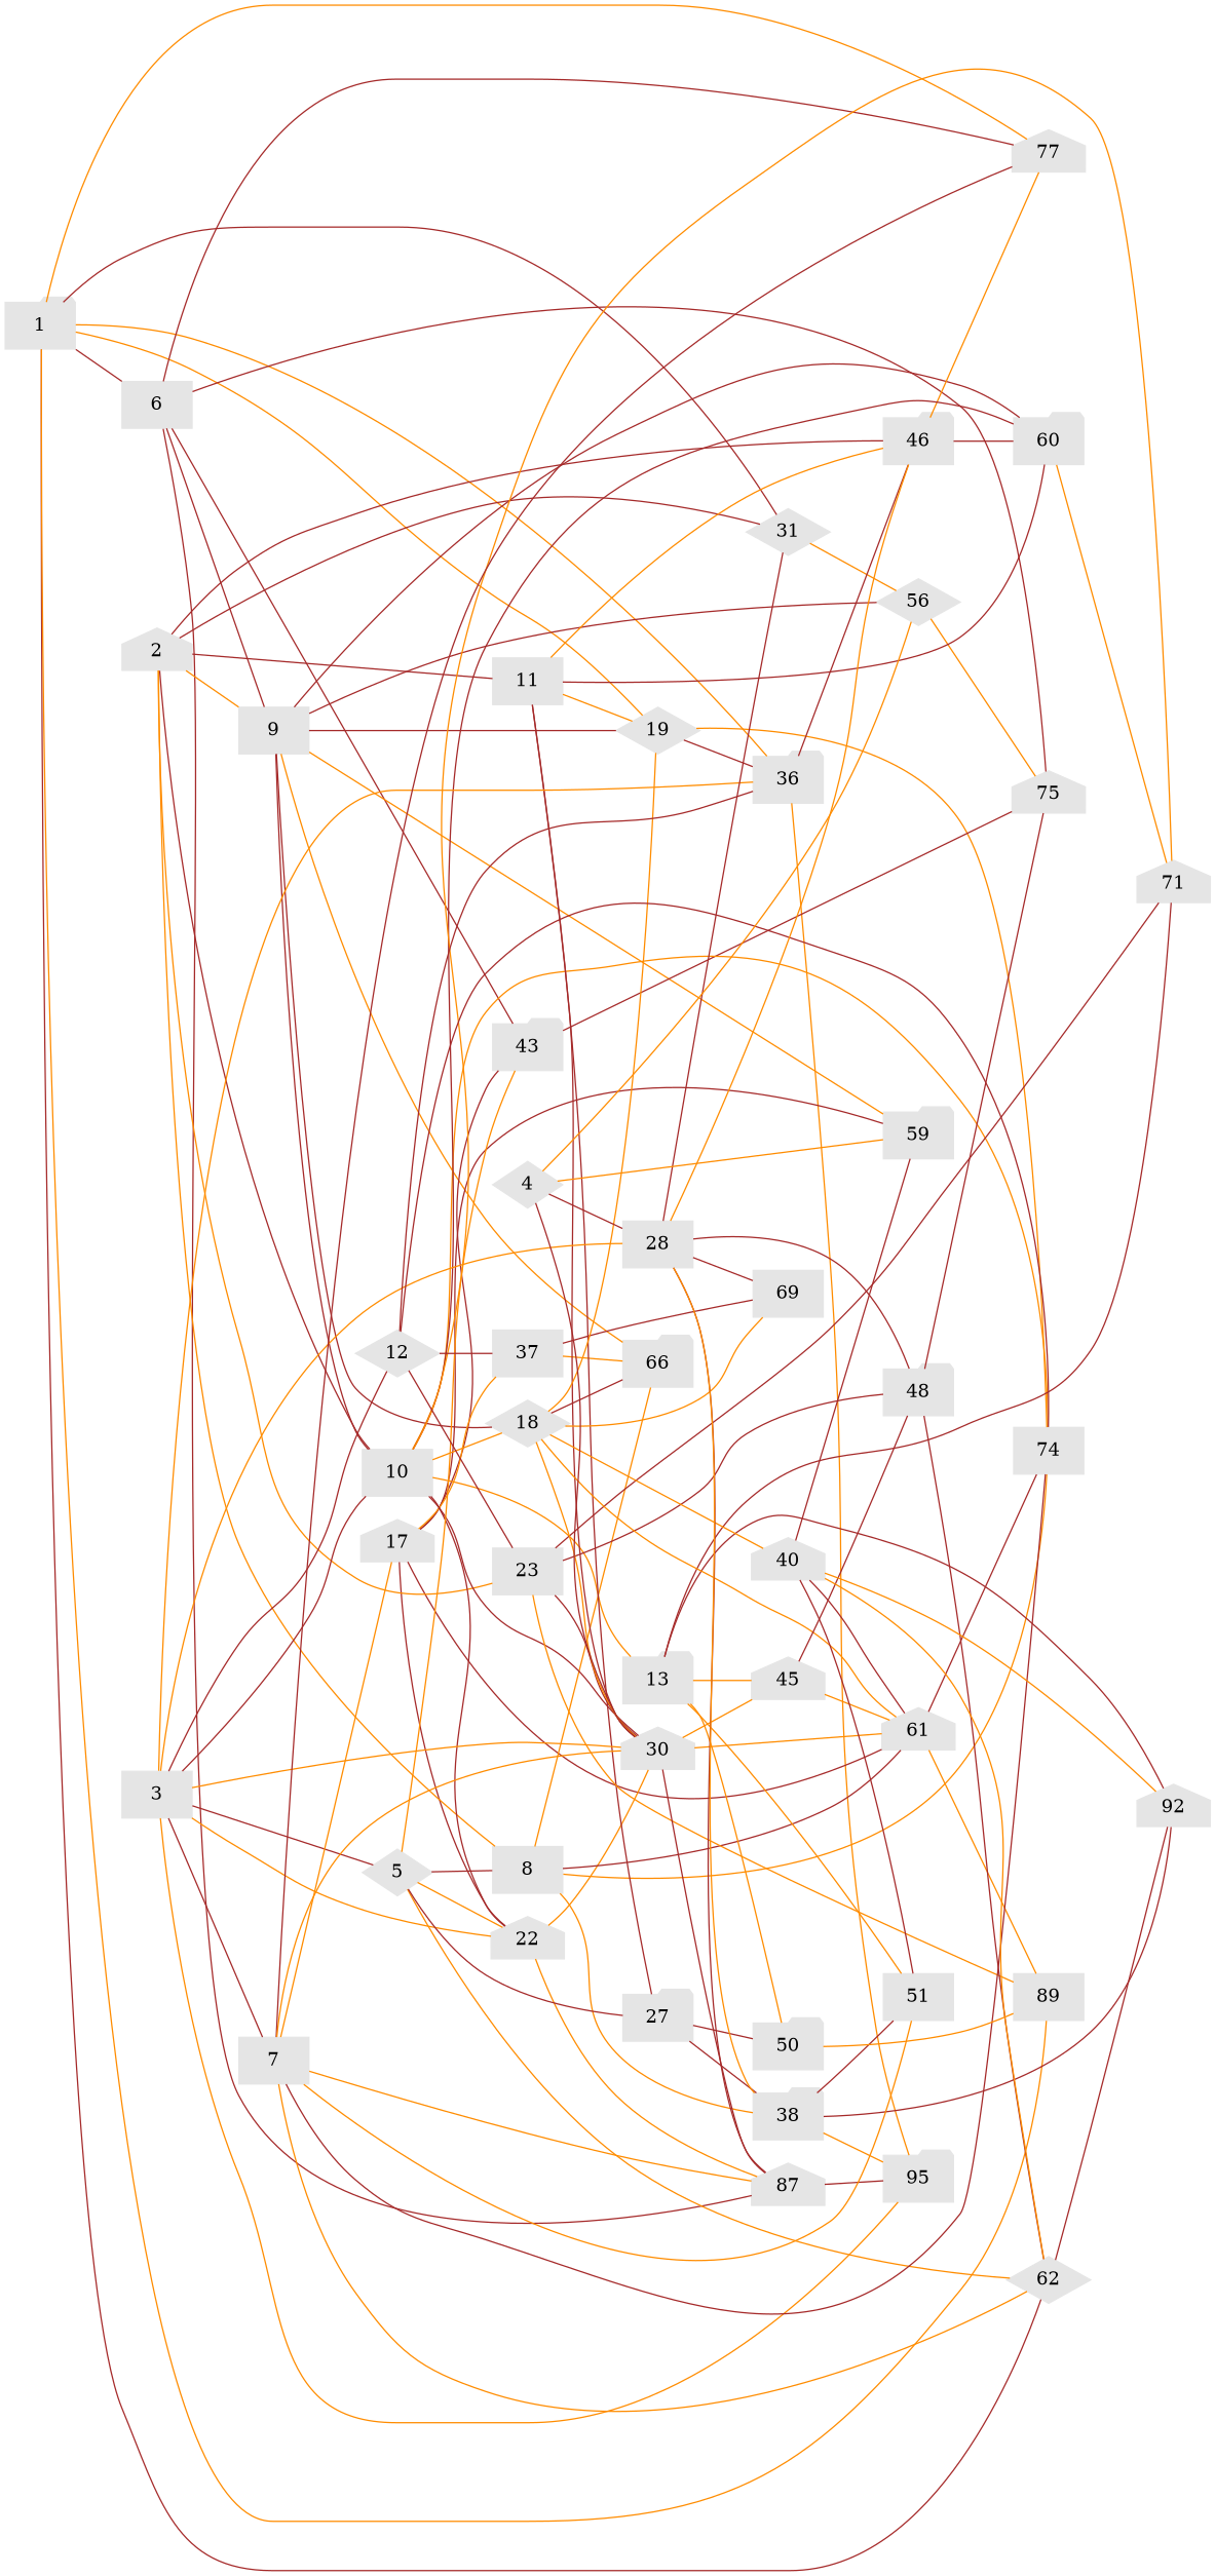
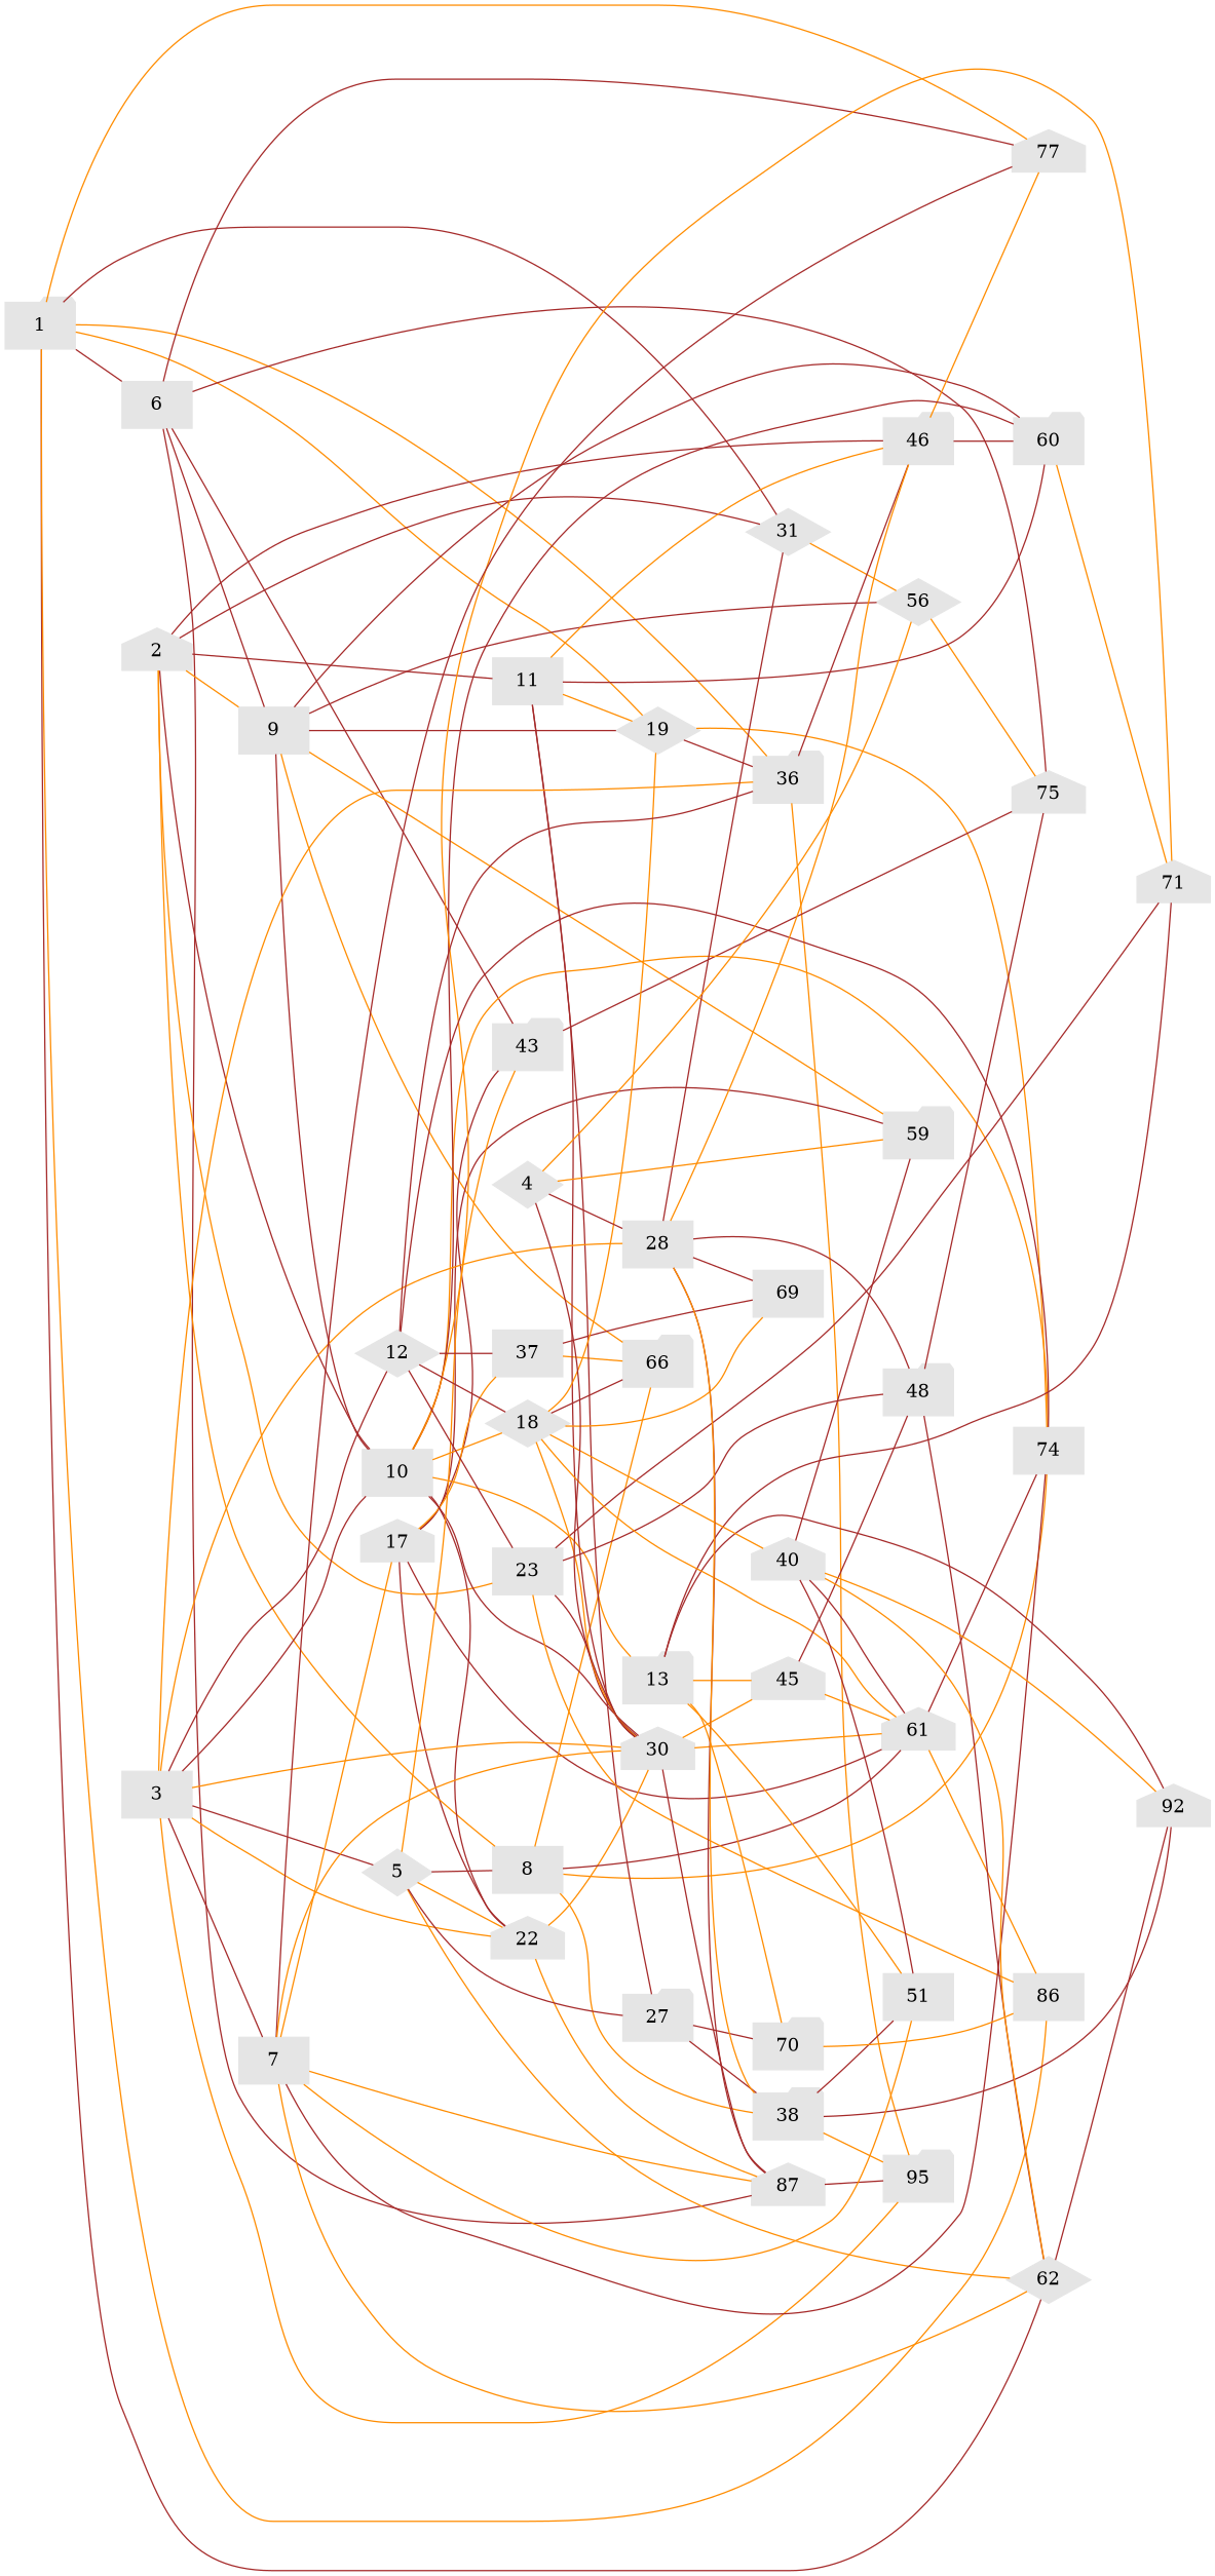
  graph {
    rankdir=LR
    node [color=gray90 shape=box style=filled]
    edge [color=brown]
    1 [shape=folder super="+25+21+70"]
    6 [super="+47"]
    19 [shape=diamond super="+78"]
    31 [shape=diamond]
    36 [shape=folder super="+64"]
    62 [shape=diamond super="+63"]
    77 [shape=house]
-   86 [label=89]
+   86
    9 [super="+96+32"]
    43 [shape=folder]
    75 [shape=house]
    87 [shape=house super="+91"]
    17 [shape=house super="+26"]
    22 [shape=house super="+83"]
    59 [shape=folder]
    61 [shape=house super="+94+65"]
    37
    74 [super="+85"]
    56 [shape=diamond]
    46 [shape=folder super="+54+81"]
    95 [shape=folder]
    92 [shape=house]
    2 [shape=house super="+39"]
    8 [super="+20"]
    10 [super="+52+55"]
    11 [super="+73"]
    23 [super="+41"]
    38 [shape=folder super="+57"]
    66 [shape=folder]
    60 [shape=folder]
    30 [shape=house super="+35+33+44"]
    13 [shape=folder super="+53"]
    18 [shape=diamond super="+88+58"]
    71 [shape=house]
    27 [shape=folder]
    48 [shape=folder super="+82"]
    3 [super="+14+16"]
    5 [shape=diamond super="+34"]
    7 [super="+15"]
    12 [shape=diamond super="+24"]
    28 [super="+80+76"]
    51
    69
    45 [shape=house]
    4 [shape=diamond]
-   50 [shape=folder]
+   50 [shape=folder label=70]
    40 [shape=house super="+72"]
    1 -- 6
    1 -- 19 [color=darkorange]
    1 -- 31
    1 -- 36 [color=darkorange]
    1 -- 62
    1 -- 77 [color=darkorange]
    1 -- 86 [color=darkorange]
    6 -- 77
    6 -- 9
    6 -- 43
    6 -- 75
    6 -- 87
    19 -- 36
    19 -- 74 [color=darkorange]
    31 -- 56 [color=darkorange]
    36 -- 46
    36 -- 95 [color=darkorange]
    62 -- 92
    9 -- 19
    9 -- 59 [color=darkorange]
    9 -- 56
    9 -- 10
    9 -- 66 [color=darkorange]
    9 -- 60
    43 -- 75
    87 -- 95
    17 -- 43
    17 -- 22
    17 -- 59
    17 -- 61
    17 -- 37 [color=darkorange]
    22 -- 87 [color=darkorange]
    22 -- 30 [color=darkorange]
    61 -- 86 [color=darkorange]
    61 -- 74
    37 -- 66 [color=darkorange]
    37 -- 69
    56 -- 75 [color=darkorange]
    46 -- 77 [color=darkorange]
    46 -- 60
    2 -- 31
    2 -- 9 [color=darkorange]
    2 -- 46 [weight=2]
    2 -- 8 [color=darkorange]
    2 -- 10
    2 -- 11
    2 -- 23 [color=darkorange]
    8 -- 61
    8 -- 74 [color=darkorange]
    8 -- 38 [color=darkorange]
    8 -- 66 [color=darkorange]
    10 -- 22 [weight=2]
    10 -- 74 [color=darkorange]
    10 -- 60
    10 -- 30 [weight=2]
    10 -- 13 [color=darkorange]
    10 -- 18 [color=darkorange]
    10 -- 71 [color=darkorange]
    11 -- 19 [color=darkorange]
    11 -- 46 [color=darkorange]
    11 -- 60
    11 -- 30
    11 -- 27
    23 -- 86 [color=darkorange]
    23 -- 30
    23 -- 71
    23 -- 48
    38 -- 95 [color=darkorange]
    38 -- 92
    38 -- 51
    60 -- 71 [color=darkorange]
    30 -- 87
    30 -- 61 [color=darkorange]
    30 -- 45 [color=darkorange]
    13 -- 92
    13 -- 71
    13 -- 51 [color=darkorange]
    13 -- 45 [color=darkorange]
    13 -- 50 [color=darkorange]
    18 -- 19 [color=darkorange]
    18 -- 61 [color=darkorange]
    18 -- 66
    18 -- 30 [color=darkorange]
    18 -- 69 [color=darkorange]
    18 -- 40 [color=darkorange]
    27 -- 38
    27 -- 50
    48 -- 62
    48 -- 75
    3 -- 36 [color=darkorange]
    3 -- 22 [color=darkorange weight=2]
    3 -- 95 [color=darkorange]
    3 -- 10
    3 -- 30 [color=darkorange]
    3 -- 5
    3 -- 7
    3 -- 12
    3 -- 28 [color=darkorange]
    5 -- 62 [color=darkorange]
    5 -- 43 [color=darkorange]
    5 -- 22 [color=darkorange]
    5 -- 8
    5 -- 27
    7 -- 62 [color=darkorange]
    7 -- 77
    7 -- 87 [color=darkorange]
    7 -- 17 [color=darkorange]
    7 -- 74
    7 -- 30 [color=darkorange]
    7 -- 51 [color=darkorange]
    12 -- 36
    12 -- 37
    12 -- 74
    12 -- 23
-   9 -- 18
+   12 -- 18
    28 -- 31
    28 -- 87
    28 -- 46 [color=darkorange]
    28 -- 38 [color=darkorange]
    28 -- 48
    28 -- 69
    45 -- 61 [color=darkorange]
    45 -- 48
    4 -- 59 [color=darkorange]
    4 -- 56 [color=darkorange]
    4 -- 30
    4 -- 28
    50 -- 86 [color=darkorange]
    40 -- 62 [color=darkorange]
    40 -- 59
    40 -- 61
    40 -- 92 [color=darkorange]
    40 -- 51
  }
